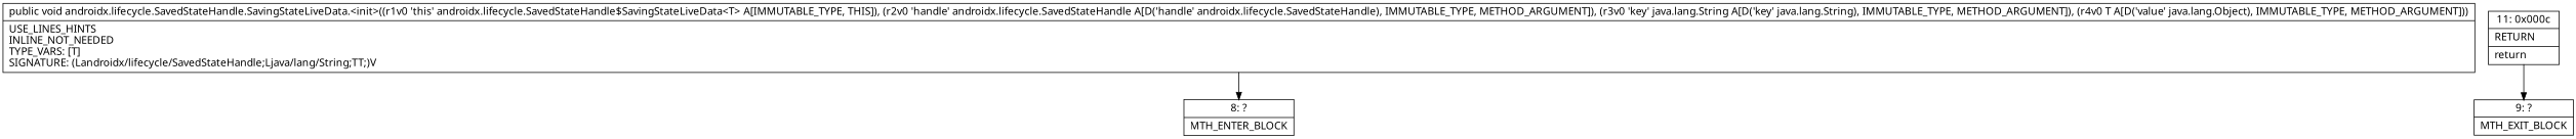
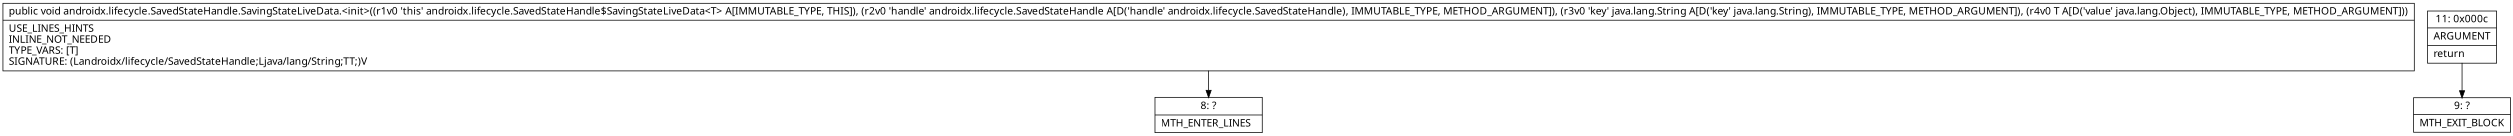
  digraph {
    fontname="Noto Sans"
    node [fontname="Noto Sans" shape=record]
    edge [fontname="Noto Sans"]
-   n1 [label="{8\:\ ?|MTH_ENTER_BLOCK\l}"]
-   n2 [label="{11\:\ 0x000c|RETURN\l|return\l}"]
+   n1 [label="{8\:\ ?|MTH_ENTER_LINES\l}"]
+   n2 [label="{11\:\ 0x000c|ARGUMENT\l|return\l}"]
    n3 [label="{9\:\ ?|MTH_EXIT_BLOCK\l}"]
    n4 [label="{public void androidx.lifecycle.SavedStateHandle.SavingStateLiveData.\<init\>((r1v0 'this' androidx.lifecycle.SavedStateHandle$SavingStateLiveData\<T\> A[IMMUTABLE_TYPE, THIS]), (r2v0 'handle' androidx.lifecycle.SavedStateHandle A[D('handle' androidx.lifecycle.SavedStateHandle), IMMUTABLE_TYPE, METHOD_ARGUMENT]), (r3v0 'key' java.lang.String A[D('key' java.lang.String), IMMUTABLE_TYPE, METHOD_ARGUMENT]), (r4v0 T A[D('value' java.lang.Object), IMMUTABLE_TYPE, METHOD_ARGUMENT]))  | USE_LINES_HINTS\lINLINE_NOT_NEEDED\lTYPE_VARS: [T]\lSIGNATURE: (Landroidx\/lifecycle\/SavedStateHandle;Ljava\/lang\/String;TT;)V\l}"]
    n2 -> n3
    n4 -> n1
  }
